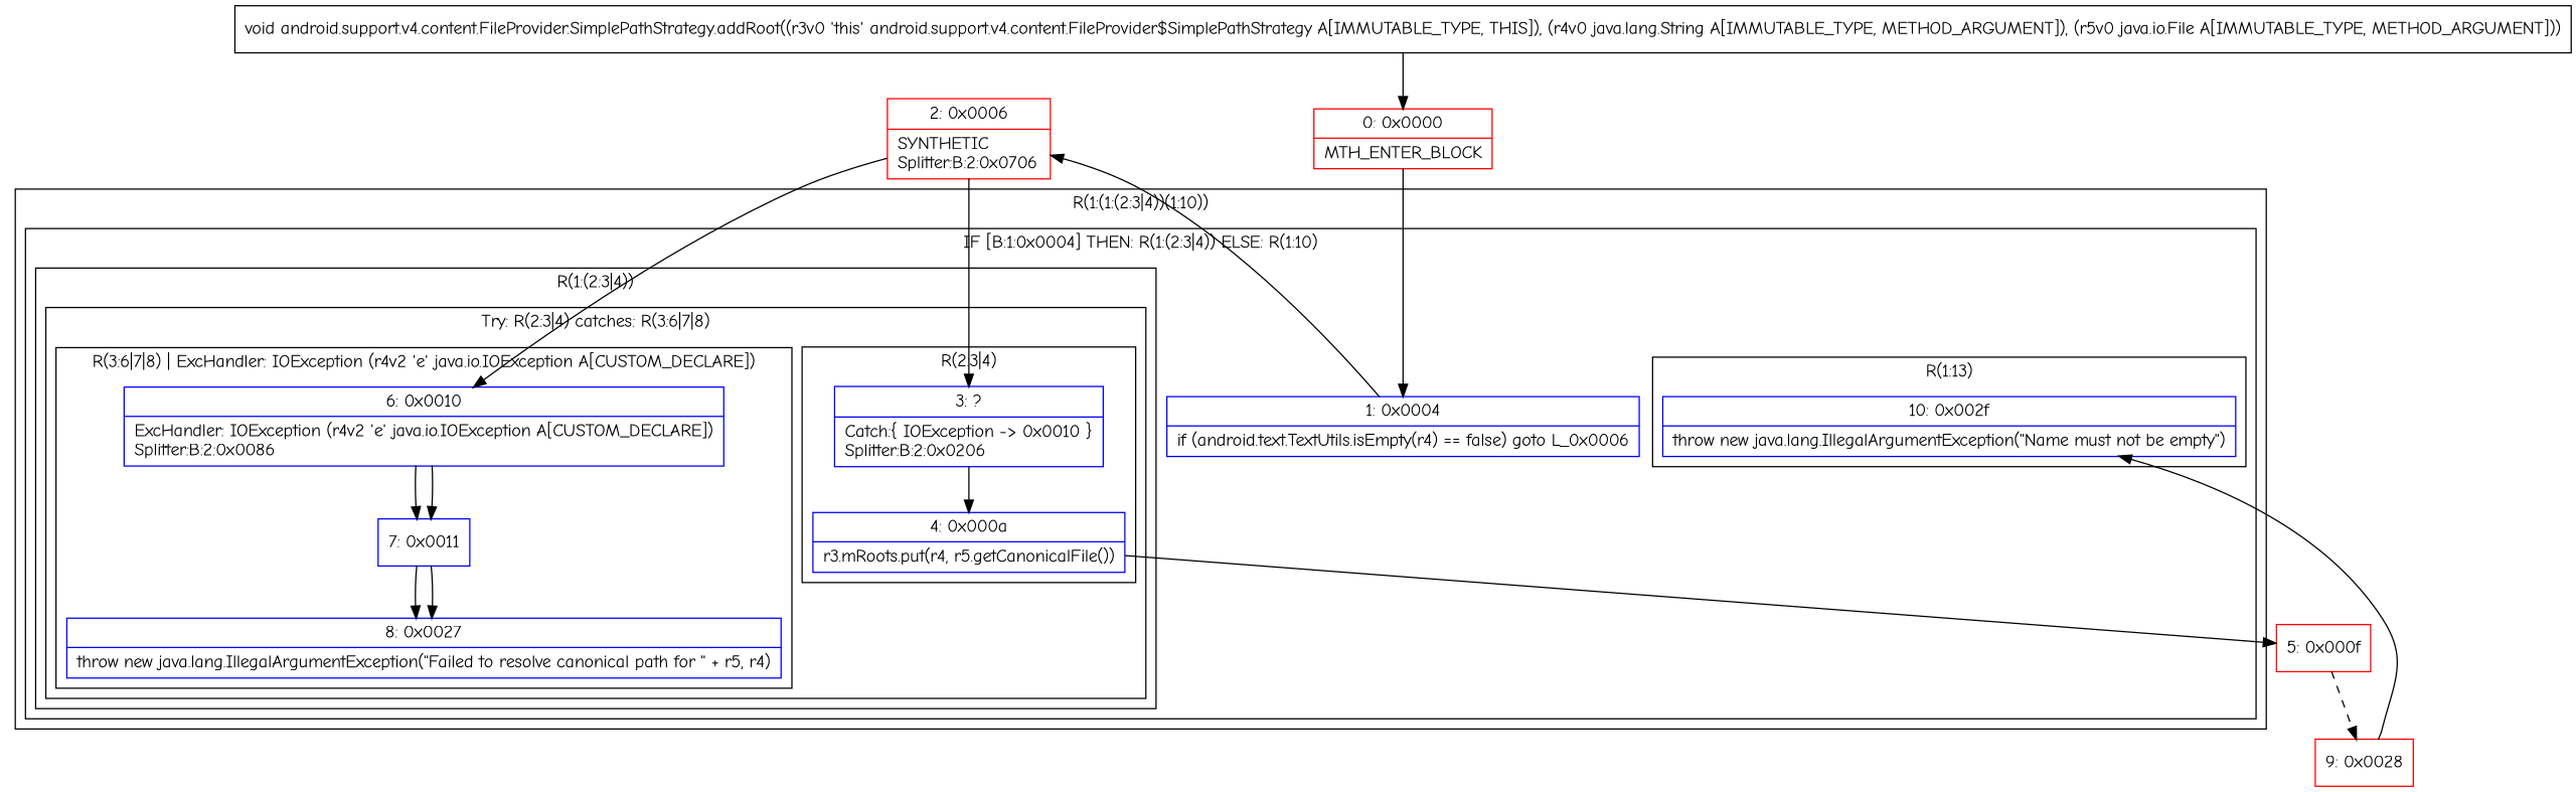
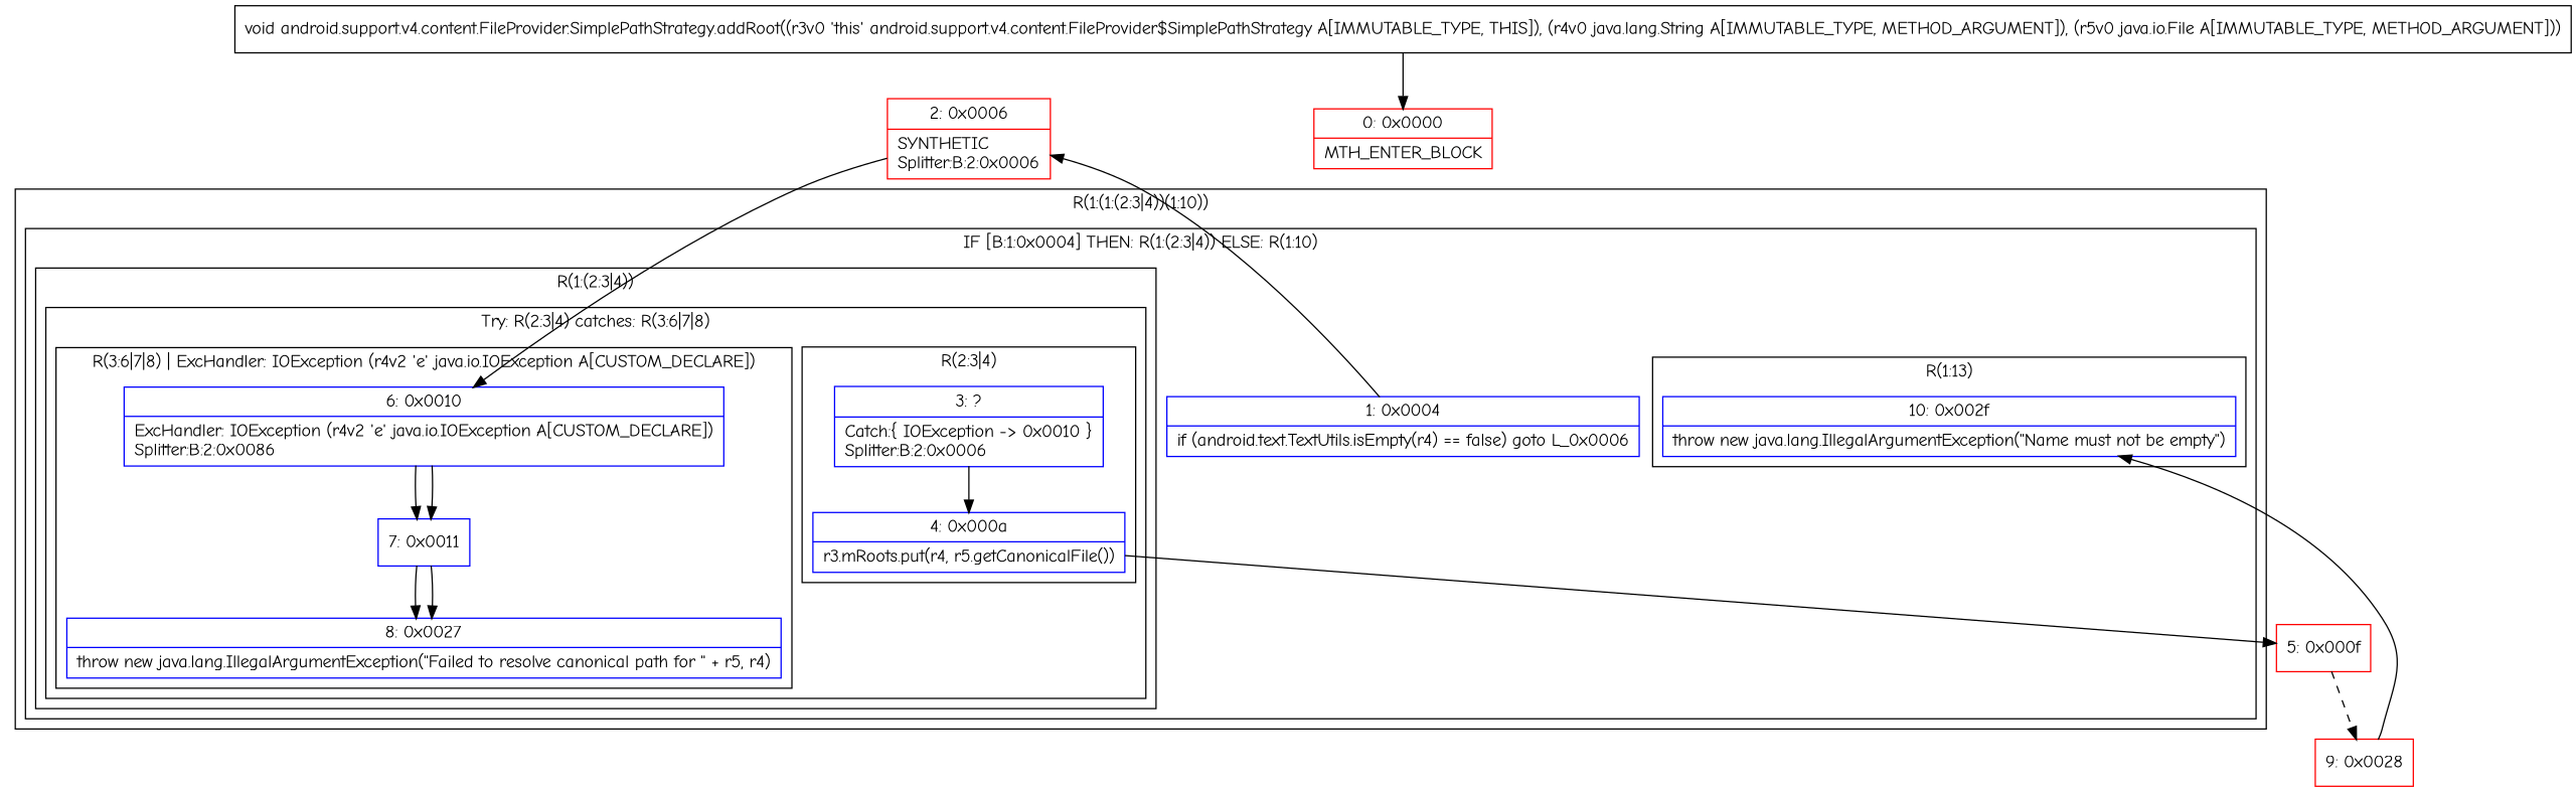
  digraph {
    fontname="Comic Neue"
    node [color=blue fontname="Comic Neue" shape=record]
    edge [fontname="Comic Neue"]
-   n1 [label="{3\:\ ?|Catch:\{ IOException \-\> 0x0010 \}\lSplitter:B:2:0x0206\l}"]
+   n1 [label="{3\:\ ?|Catch:\{ IOException \-\> 0x0010 \}\lSplitter:B:2:0x0006\l}"]
    n2 [label="{4\:\ 0x000a|r3.mRoots.put(r4, r5.getCanonicalFile())\l}"]
    n3 [label="{6\:\ 0x0010|ExcHandler: IOException (r4v2 'e' java.io.IOException A[CUSTOM_DECLARE])\lSplitter:B:2:0x0086\l}"]
    n4 [label="{7\:\ 0x0011}"]
    n5 [label="{8\:\ 0x0027|throw new java.lang.IllegalArgumentException(\"Failed to resolve canonical path for \" + r5, r4)\l}"]
    n6 [label="{10\:\ 0x002f|throw new java.lang.IllegalArgumentException(\"Name must not be empty\")\l}"]
    n7 [label="{1\:\ 0x0004|if (android.text.TextUtils.isEmpty(r4) == false) goto L_0x0006\l}"]
    n8 [color=red label="{5\:\ 0x000f}"]
-   n9 [color=red label="{2\:\ 0x0006|SYNTHETIC\lSplitter:B:2:0x0706\l}"]
+   n9 [color=red label="{2\:\ 0x0006|SYNTHETIC\lSplitter:B:2:0x0006\l}"]
    n10 [color=red label="{9\:\ 0x0028}"]
    n11 [color=red label="{0\:\ 0x0000|MTH_ENTER_BLOCK\l}"]
    n12 [label="{void android.support.v4.content.FileProvider.SimplePathStrategy.addRoot((r3v0 'this' android.support.v4.content.FileProvider$SimplePathStrategy A[IMMUTABLE_TYPE, THIS]), (r4v0 java.lang.String A[IMMUTABLE_TYPE, METHOD_ARGUMENT]), (r5v0 java.io.File A[IMMUTABLE_TYPE, METHOD_ARGUMENT])) }" color=""]
    subgraph cluster_1 {
      label="R(1:(1:(2:3|4))(1:10))"
      subgraph cluster_2 {
        label="IF [B:1:0x0004] THEN: R(1:(2:3|4)) ELSE: R(1:10)"
        n7
        subgraph cluster_3 {
          label="R(1:(2:3|4))"
          subgraph cluster_4 {
            label="Try: R(2:3|4) catches: R(3:6|7|8)"
            subgraph cluster_5 {
              label="R(2:3|4)"
              n1
              n2
            }
            subgraph cluster_6 {
              label="R(3:6|7|8) | ExcHandler: IOException (r4v2 'e' java.io.IOException A[CUSTOM_DECLARE])\l"
              n3
              n4
              n5
            }
          }
        }
        subgraph cluster_7 {
          label="R(1:13)"
          n6
        }
      }
    }
    subgraph cluster_8 {
      label="R(3:6|7|8) | ExcHandler: IOException (r4v2 'e' java.io.IOException A[CUSTOM_DECLARE])\l"
    }
    n1 -> n2
    n2 -> n8
    n3 -> n4
    n3 -> n4
    n4 -> n5
    n4 -> n5
    n7 -> n9
    n8 -> n10 [style=dashed]
-   n9 -> n1
    n9 -> n3
    n10 -> n6
-   n11 -> n7
    n12 -> n11
  }
